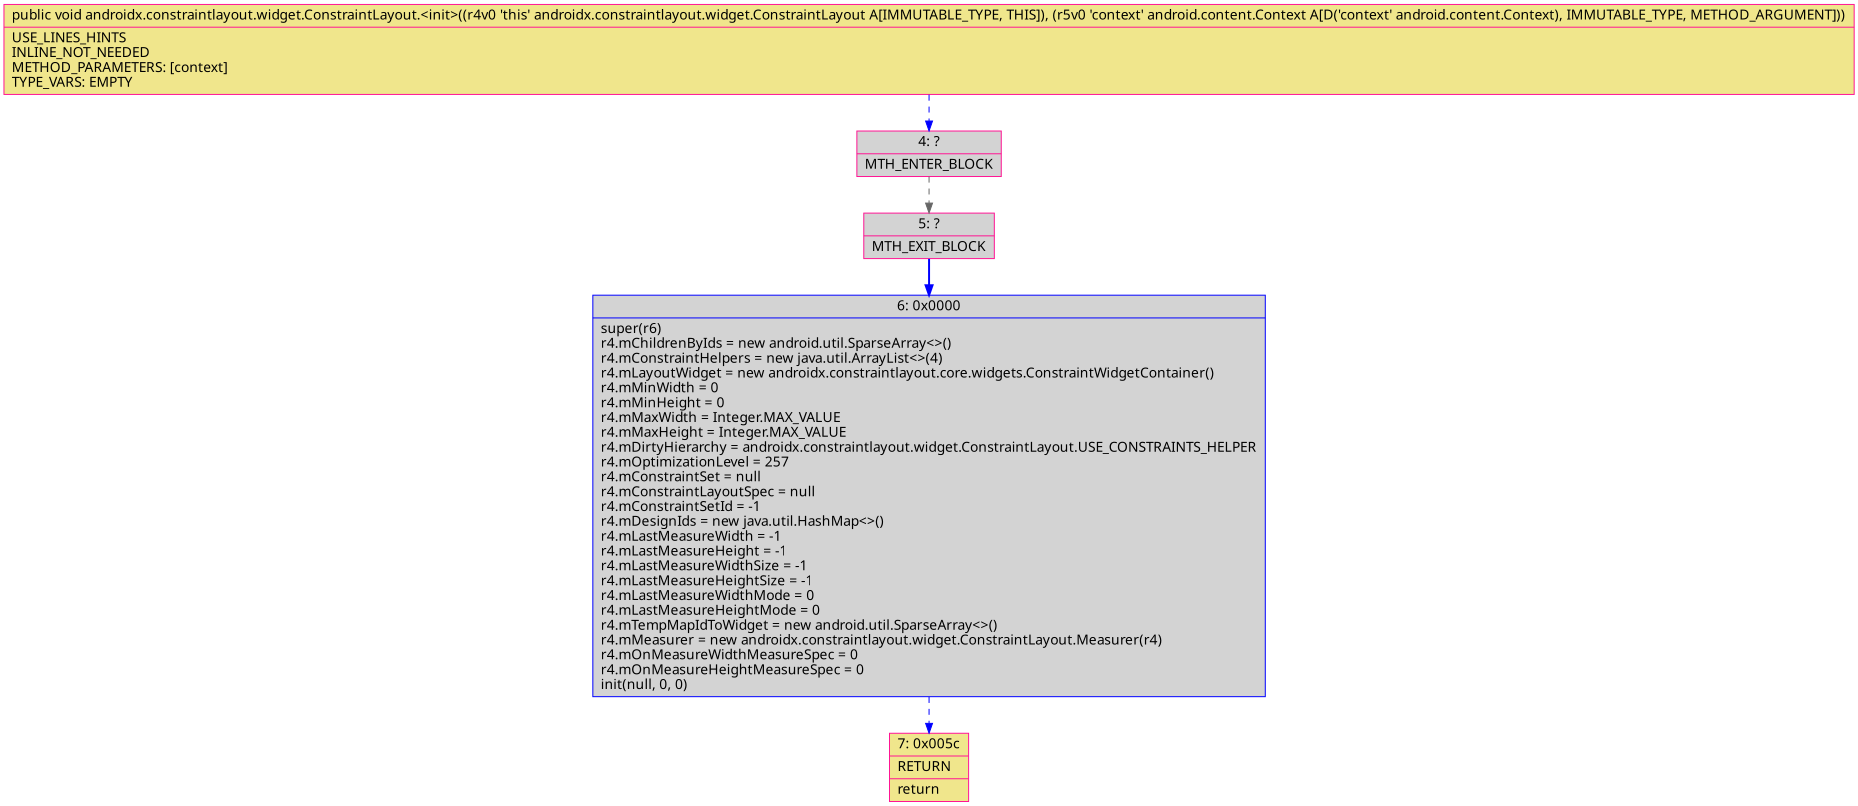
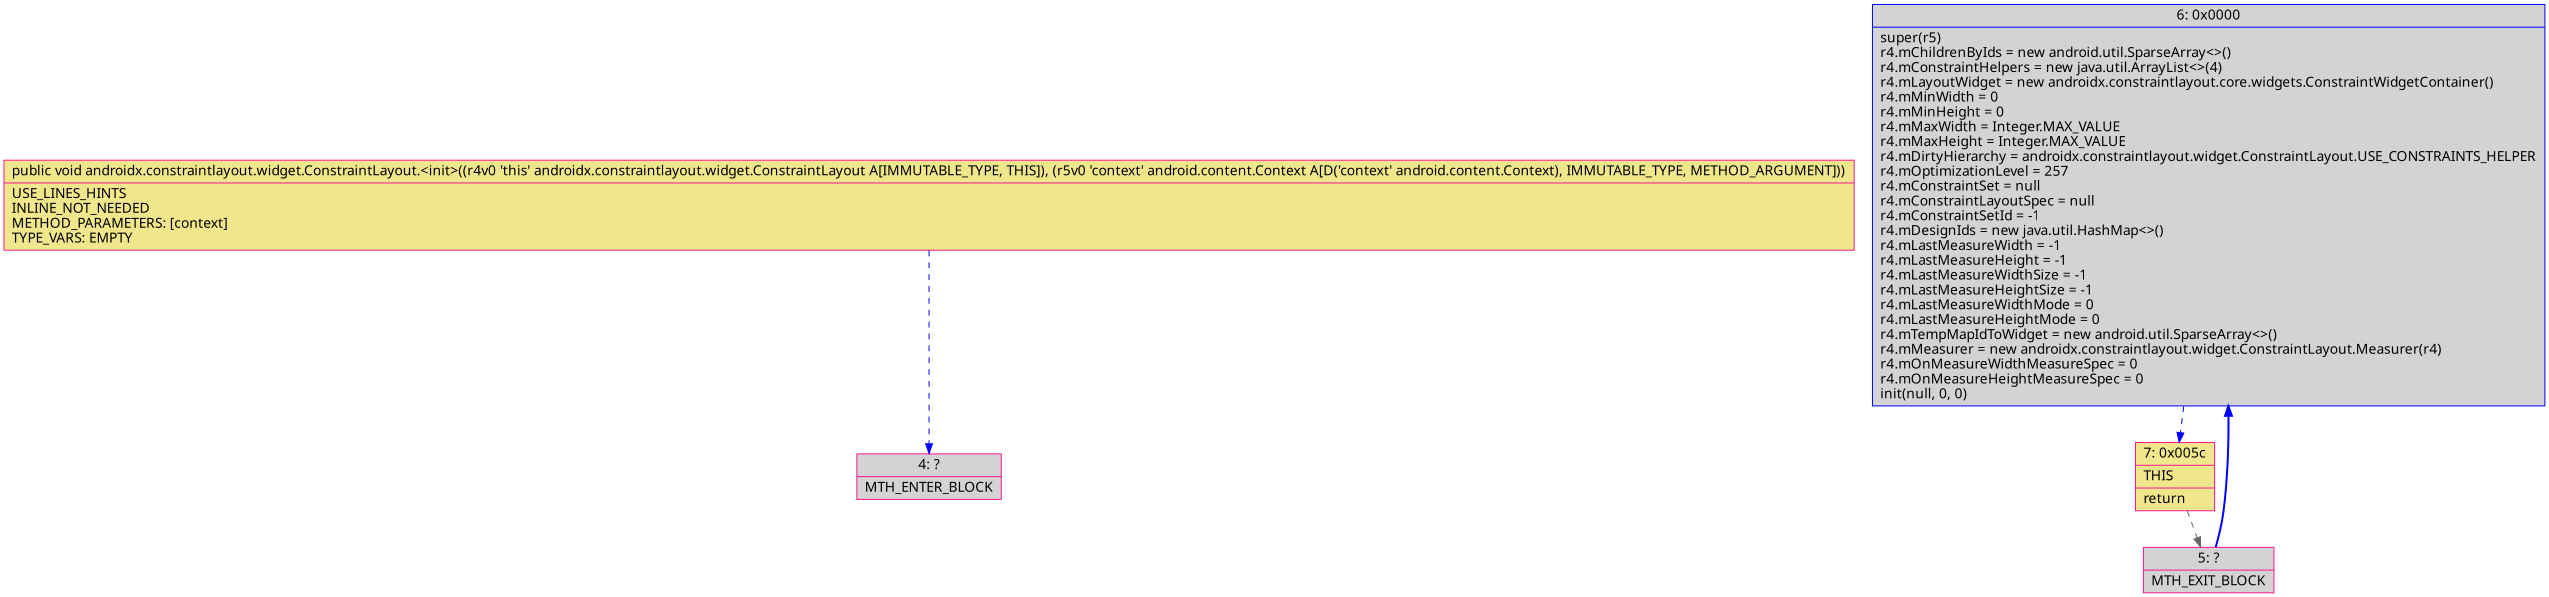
  digraph {
    fontname="Noto Sans"
    node [color=deeppink fillcolor=lightgrey fontname="Noto Sans" shape=record style=filled]
    edge [color=blue fontname="Noto Sans" style=dashed]
    n1 [label="{4\:\ ?|MTH_ENTER_BLOCK\l}"]
-   n2 [color=blue label="{6\:\ 0x0000|super(r6)\lr4.mChildrenByIds = new android.util.SparseArray\<\>()\lr4.mConstraintHelpers = new java.util.ArrayList\<\>(4)\lr4.mLayoutWidget = new androidx.constraintlayout.core.widgets.ConstraintWidgetContainer()\lr4.mMinWidth = 0\lr4.mMinHeight = 0\lr4.mMaxWidth = Integer.MAX_VALUE\lr4.mMaxHeight = Integer.MAX_VALUE\lr4.mDirtyHierarchy = androidx.constraintlayout.widget.ConstraintLayout.USE_CONSTRAINTS_HELPER\lr4.mOptimizationLevel = 257\lr4.mConstraintSet = null\lr4.mConstraintLayoutSpec = null\lr4.mConstraintSetId = \-1\lr4.mDesignIds = new java.util.HashMap\<\>()\lr4.mLastMeasureWidth = \-1\lr4.mLastMeasureHeight = \-1\lr4.mLastMeasureWidthSize = \-1\lr4.mLastMeasureHeightSize = \-1\lr4.mLastMeasureWidthMode = 0\lr4.mLastMeasureHeightMode = 0\lr4.mTempMapIdToWidget = new android.util.SparseArray\<\>()\lr4.mMeasurer = new androidx.constraintlayout.widget.ConstraintLayout.Measurer(r4)\lr4.mOnMeasureWidthMeasureSpec = 0\lr4.mOnMeasureHeightMeasureSpec = 0\linit(null, 0, 0)\l}"]
-   n3 [fillcolor=khaki label="{7\:\ 0x005c|RETURN\l|return\l}"]
+   n2 [color=blue label="{6\:\ 0x0000|super(r5)\lr4.mChildrenByIds = new android.util.SparseArray\<\>()\lr4.mConstraintHelpers = new java.util.ArrayList\<\>(4)\lr4.mLayoutWidget = new androidx.constraintlayout.core.widgets.ConstraintWidgetContainer()\lr4.mMinWidth = 0\lr4.mMinHeight = 0\lr4.mMaxWidth = Integer.MAX_VALUE\lr4.mMaxHeight = Integer.MAX_VALUE\lr4.mDirtyHierarchy = androidx.constraintlayout.widget.ConstraintLayout.USE_CONSTRAINTS_HELPER\lr4.mOptimizationLevel = 257\lr4.mConstraintSet = null\lr4.mConstraintLayoutSpec = null\lr4.mConstraintSetId = \-1\lr4.mDesignIds = new java.util.HashMap\<\>()\lr4.mLastMeasureWidth = \-1\lr4.mLastMeasureHeight = \-1\lr4.mLastMeasureWidthSize = \-1\lr4.mLastMeasureHeightSize = \-1\lr4.mLastMeasureWidthMode = 0\lr4.mLastMeasureHeightMode = 0\lr4.mTempMapIdToWidget = new android.util.SparseArray\<\>()\lr4.mMeasurer = new androidx.constraintlayout.widget.ConstraintLayout.Measurer(r4)\lr4.mOnMeasureWidthMeasureSpec = 0\lr4.mOnMeasureHeightMeasureSpec = 0\linit(null, 0, 0)\l}"]
+   n3 [fillcolor=khaki label="{7\:\ 0x005c|THIS\l|return\l}"]
    n4 [label="{5\:\ ?|MTH_EXIT_BLOCK\l}"]
    n5 [fillcolor=khaki label="{public void androidx.constraintlayout.widget.ConstraintLayout.\<init\>((r4v0 'this' androidx.constraintlayout.widget.ConstraintLayout A[IMMUTABLE_TYPE, THIS]), (r5v0 'context' android.content.Context A[D('context' android.content.Context), IMMUTABLE_TYPE, METHOD_ARGUMENT]))  | USE_LINES_HINTS\lINLINE_NOT_NEEDED\lMETHOD_PARAMETERS: [context]\lTYPE_VARS: EMPTY\l}"]
    n2 -> n3
-   n1 -> n4 [color=gray40]
+   n3 -> n4 [color=gray40]
    n4 -> n2 [style=bold]
    n5 -> n1
  }
